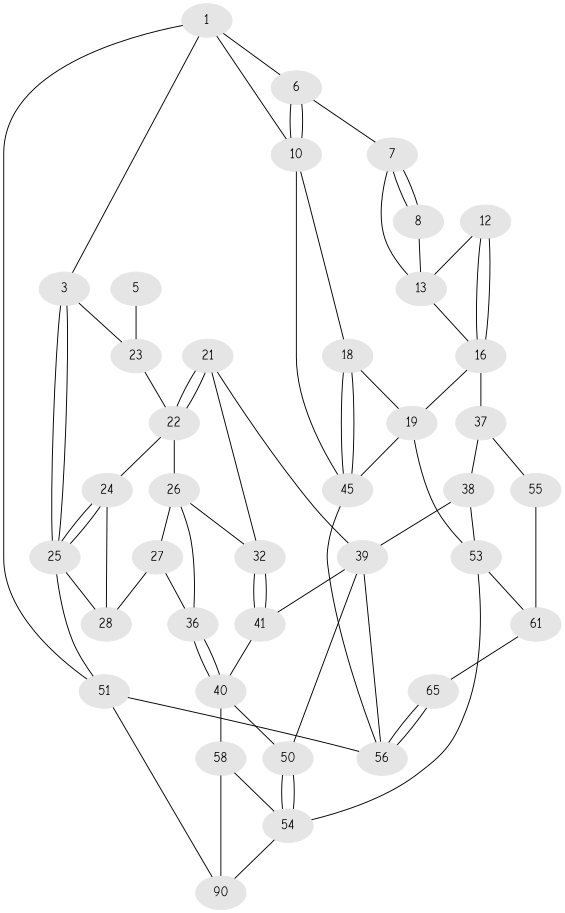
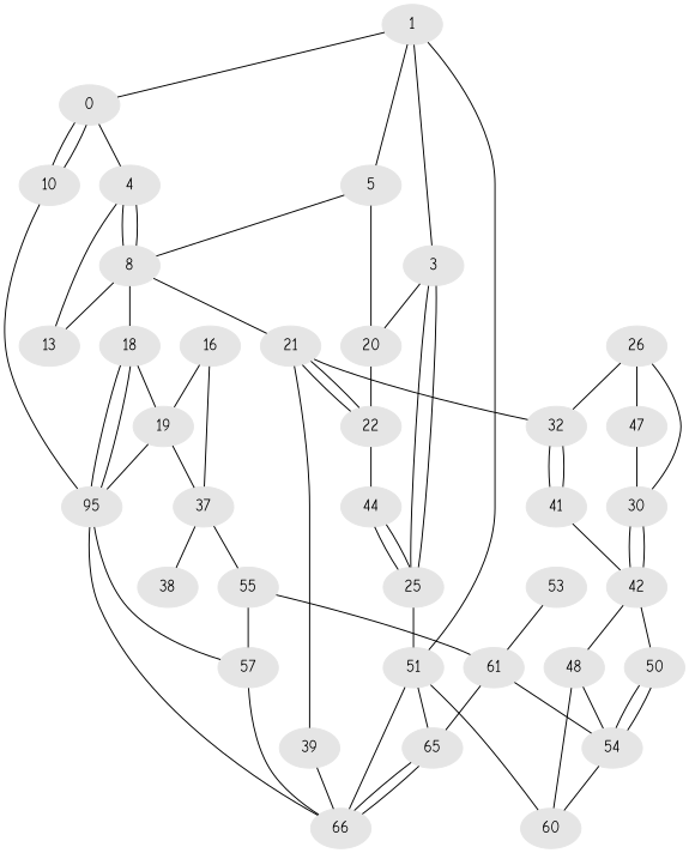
  graph {
    fontname="Comic Neue"
    node [color=gray90 fontname="Comic Neue" style=filled]
    edge [fontname="Comic Neue"]
    1 [super="+2"]
    3 [super="+4"]
-   6
+   6 [label=0]
    10 [super="+11"]
    51 [super="+64"]
-   20 [label=23]
+   20
    25 [super="+30"]
-   7
+   7 [label=4]
    18
-   45 [super="+46"]
-   66 [super="+67" label=56]
-   60 [super="+63" label=90]
+   45 [super="+46" label=95]
+   66 [super="+67"]
+   60 [super="+63"]
    65
    5 [super="+9"]
    8 [super="+15"]
    22 [super="+23"]
-   28 [super="+29"]
    13 [super="+14"]
    21 [super="+31"]
    16 [super="+17"]
    32
    39 [super="+40"]
-   12
    19 [super="+43"]
+   57
    37 [super="+44"]
    38 [super="+52"]
    55 [super="+58"]
-   24
+   24 [label=44]
    26 [super="+33"]
    41
    50
-   27 [super="+34"]
-   36
-   42 [super="+47" label=40]
-   48 [super="+49" label=58]
+   27 [super="+34" label=47]
+   36 [label=30]
+   42 [super="+47"]
+   48 [super="+49"]
    54 [super="+56"]
    53 [super="+59"]
    61 [super="+62"]
    1 -- 3
    1 -- 6
-   1 -- 10
+   1 -- 5
    1 -- 51
    3 -- 20
    3 -- 25
    3 -- 25
    6 -- 10
    6 -- 10
    6 -- 7
-   10 -- 18
+   8 -- 18
    10 -- 45
    51 -- 66
    51 -- 60
+   51 -- 65
    20 -- 22
    25 -- 51
-   25 -- 28
    7 -- 8
    7 -- 8
    7 -- 13
    18 -- 45
    18 -- 45
    18 -- 19
    45 -- 66
+   45 -- 57
    65 -- 66
    65 -- 66
    5 -- 20
+   5 -- 8
    8 -- 13
+   8 -- 21
    22 -- 24
-   22 -- 26
-   13 -- 16
    21 -- 22
    21 -- 22
    21 -- 32
    21 -- 39
    16 -- 19
    16 -- 37
    32 -- 41
    32 -- 41
    39 -- 66
-   39 -- 41
-   39 -- 50
-   12 -- 13
-   12 -- 16
-   12 -- 16
    19 -- 45
-   19 -- 53
+   19 -- 37
+   57 -- 66
    37 -- 38
    37 -- 55
-   38 -- 39
-   38 -- 53
+   55 -- 57
    55 -- 61
    24 -- 25
    24 -- 25
-   24 -- 28
    26 -- 32
    26 -- 27
    26 -- 36
    41 -- 42
    50 -- 54
    50 -- 54
-   27 -- 28
    27 -- 36
    36 -- 42
    36 -- 42
    42 -- 50
    42 -- 48
    48 -- 60
    48 -- 54
    54 -- 60
-   53 -- 54
+   61 -- 54
    53 -- 61
    61 -- 65
  }
